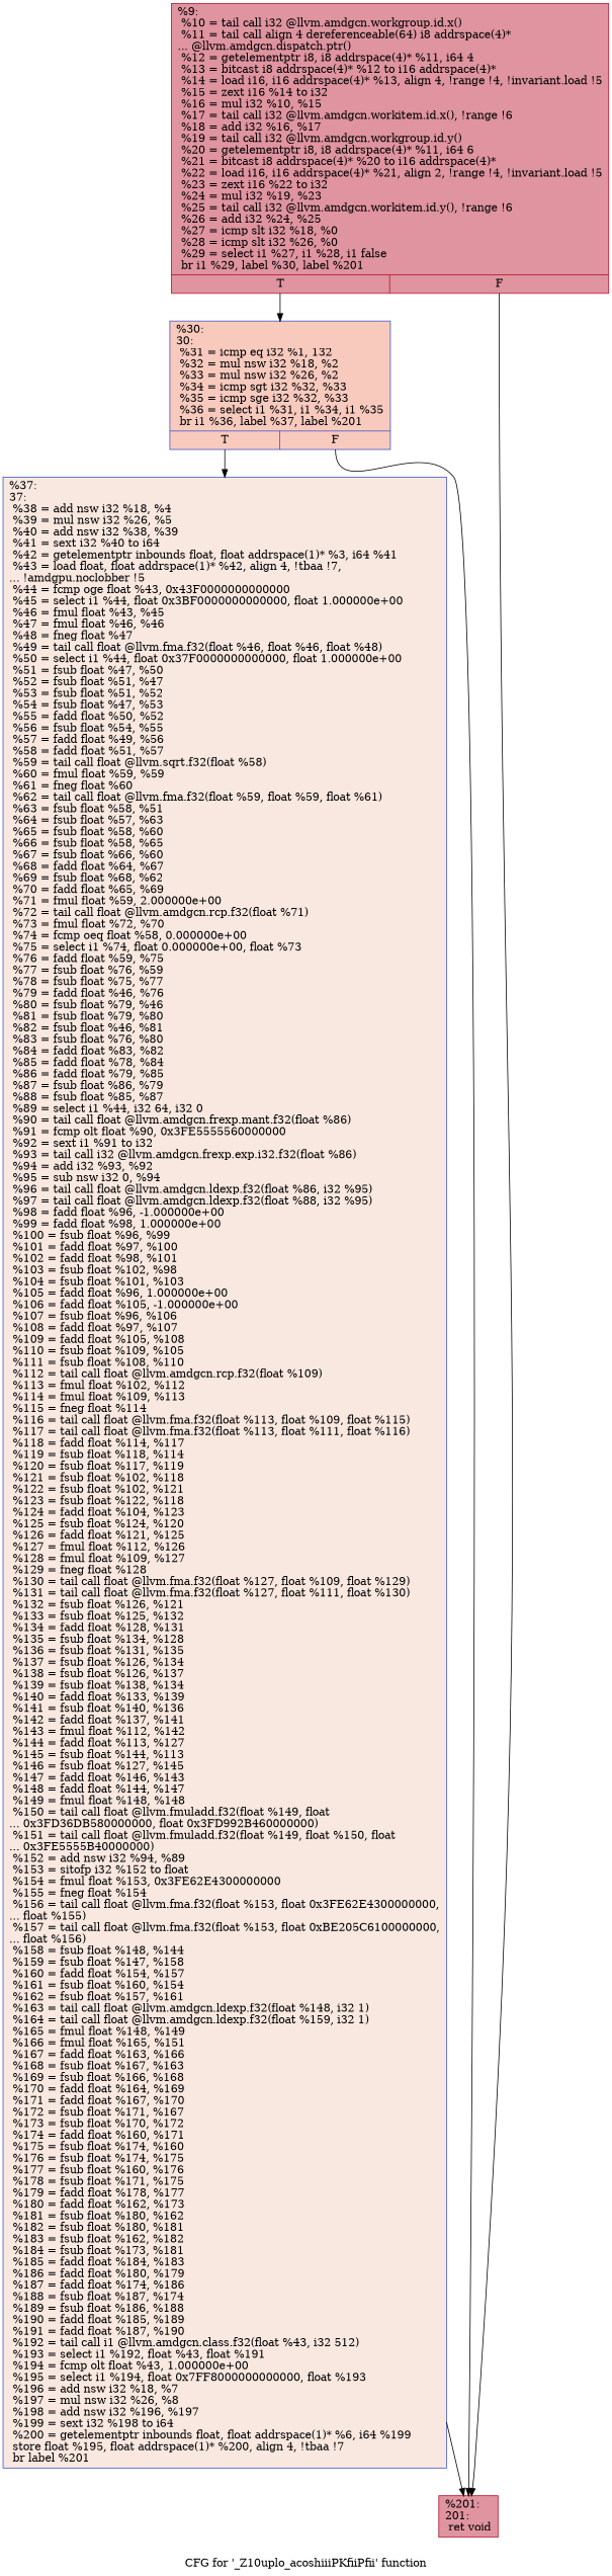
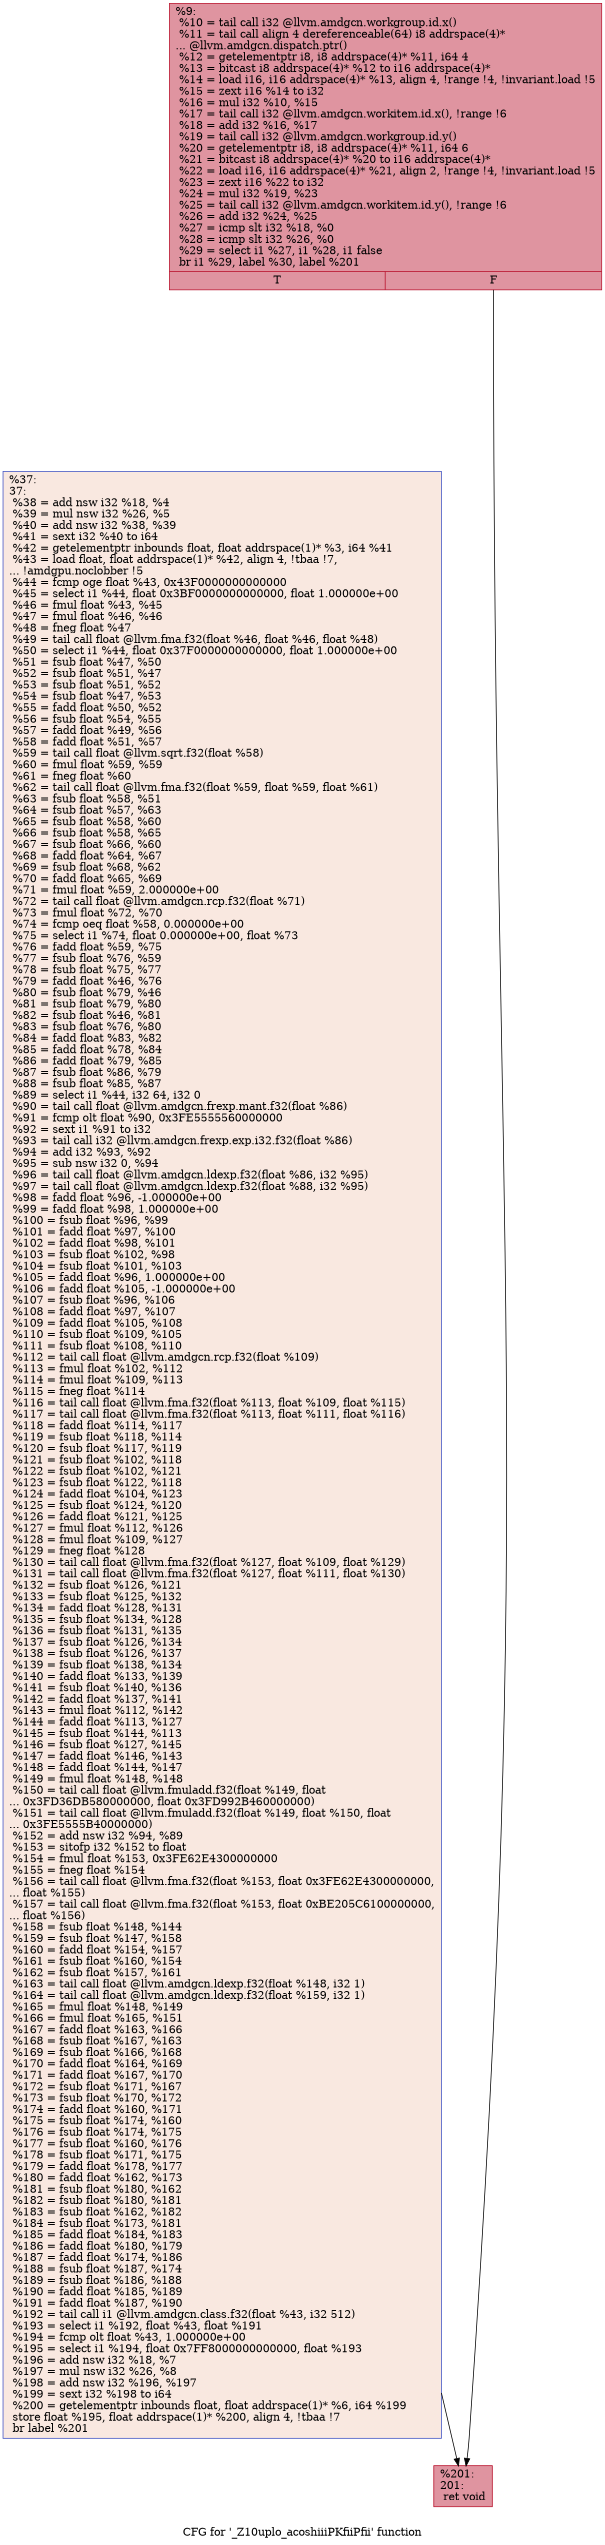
  digraph {
    label="CFG for '_Z10uplo_acoshiiiPKfiiPfii' function"
    node [color="#b70d28ff" fillcolor="#b70d2870" shape=record style=filled]
    edge [tailport=s0]
    n1 [label="{%9:\l  %10 = tail call i32 @llvm.amdgcn.workgroup.id.x()\l  %11 = tail call align 4 dereferenceable(64) i8 addrspace(4)*\l... @llvm.amdgcn.dispatch.ptr()\l  %12 = getelementptr i8, i8 addrspace(4)* %11, i64 4\l  %13 = bitcast i8 addrspace(4)* %12 to i16 addrspace(4)*\l  %14 = load i16, i16 addrspace(4)* %13, align 4, !range !4, !invariant.load !5\l  %15 = zext i16 %14 to i32\l  %16 = mul i32 %10, %15\l  %17 = tail call i32 @llvm.amdgcn.workitem.id.x(), !range !6\l  %18 = add i32 %16, %17\l  %19 = tail call i32 @llvm.amdgcn.workgroup.id.y()\l  %20 = getelementptr i8, i8 addrspace(4)* %11, i64 6\l  %21 = bitcast i8 addrspace(4)* %20 to i16 addrspace(4)*\l  %22 = load i16, i16 addrspace(4)* %21, align 2, !range !4, !invariant.load !5\l  %23 = zext i16 %22 to i32\l  %24 = mul i32 %19, %23\l  %25 = tail call i32 @llvm.amdgcn.workitem.id.y(), !range !6\l  %26 = add i32 %24, %25\l  %27 = icmp slt i32 %18, %0\l  %28 = icmp slt i32 %26, %0\l  %29 = select i1 %27, i1 %28, i1 false\l  br i1 %29, label %30, label %201\l|{<s0>T|<s1>F}}"]
-   n2 [color="#3d50c3ff" fillcolor="#ef886b70" label="{%30:\l30:                                               \l  %31 = icmp eq i32 %1, 132\l  %32 = mul nsw i32 %18, %2\l  %33 = mul nsw i32 %26, %2\l  %34 = icmp sgt i32 %32, %33\l  %35 = icmp sge i32 %32, %33\l  %36 = select i1 %31, i1 %34, i1 %35\l  br i1 %36, label %37, label %201\l|{<s0>T|<s1>F}}"]
    n3 [label="{%201:\l201:                                              \l  ret void\l}"]
    n4 [color="#3d50c3ff" fillcolor="#f1ccb870" label="{%37:\l37:                                               \l  %38 = add nsw i32 %18, %4\l  %39 = mul nsw i32 %26, %5\l  %40 = add nsw i32 %38, %39\l  %41 = sext i32 %40 to i64\l  %42 = getelementptr inbounds float, float addrspace(1)* %3, i64 %41\l  %43 = load float, float addrspace(1)* %42, align 4, !tbaa !7,\l... !amdgpu.noclobber !5\l  %44 = fcmp oge float %43, 0x43F0000000000000\l  %45 = select i1 %44, float 0x3BF0000000000000, float 1.000000e+00\l  %46 = fmul float %43, %45\l  %47 = fmul float %46, %46\l  %48 = fneg float %47\l  %49 = tail call float @llvm.fma.f32(float %46, float %46, float %48)\l  %50 = select i1 %44, float 0x37F0000000000000, float 1.000000e+00\l  %51 = fsub float %47, %50\l  %52 = fsub float %51, %47\l  %53 = fsub float %51, %52\l  %54 = fsub float %47, %53\l  %55 = fadd float %50, %52\l  %56 = fsub float %54, %55\l  %57 = fadd float %49, %56\l  %58 = fadd float %51, %57\l  %59 = tail call float @llvm.sqrt.f32(float %58)\l  %60 = fmul float %59, %59\l  %61 = fneg float %60\l  %62 = tail call float @llvm.fma.f32(float %59, float %59, float %61)\l  %63 = fsub float %58, %51\l  %64 = fsub float %57, %63\l  %65 = fsub float %58, %60\l  %66 = fsub float %58, %65\l  %67 = fsub float %66, %60\l  %68 = fadd float %64, %67\l  %69 = fsub float %68, %62\l  %70 = fadd float %65, %69\l  %71 = fmul float %59, 2.000000e+00\l  %72 = tail call float @llvm.amdgcn.rcp.f32(float %71)\l  %73 = fmul float %72, %70\l  %74 = fcmp oeq float %58, 0.000000e+00\l  %75 = select i1 %74, float 0.000000e+00, float %73\l  %76 = fadd float %59, %75\l  %77 = fsub float %76, %59\l  %78 = fsub float %75, %77\l  %79 = fadd float %46, %76\l  %80 = fsub float %79, %46\l  %81 = fsub float %79, %80\l  %82 = fsub float %46, %81\l  %83 = fsub float %76, %80\l  %84 = fadd float %83, %82\l  %85 = fadd float %78, %84\l  %86 = fadd float %79, %85\l  %87 = fsub float %86, %79\l  %88 = fsub float %85, %87\l  %89 = select i1 %44, i32 64, i32 0\l  %90 = tail call float @llvm.amdgcn.frexp.mant.f32(float %86)\l  %91 = fcmp olt float %90, 0x3FE5555560000000\l  %92 = sext i1 %91 to i32\l  %93 = tail call i32 @llvm.amdgcn.frexp.exp.i32.f32(float %86)\l  %94 = add i32 %93, %92\l  %95 = sub nsw i32 0, %94\l  %96 = tail call float @llvm.amdgcn.ldexp.f32(float %86, i32 %95)\l  %97 = tail call float @llvm.amdgcn.ldexp.f32(float %88, i32 %95)\l  %98 = fadd float %96, -1.000000e+00\l  %99 = fadd float %98, 1.000000e+00\l  %100 = fsub float %96, %99\l  %101 = fadd float %97, %100\l  %102 = fadd float %98, %101\l  %103 = fsub float %102, %98\l  %104 = fsub float %101, %103\l  %105 = fadd float %96, 1.000000e+00\l  %106 = fadd float %105, -1.000000e+00\l  %107 = fsub float %96, %106\l  %108 = fadd float %97, %107\l  %109 = fadd float %105, %108\l  %110 = fsub float %109, %105\l  %111 = fsub float %108, %110\l  %112 = tail call float @llvm.amdgcn.rcp.f32(float %109)\l  %113 = fmul float %102, %112\l  %114 = fmul float %109, %113\l  %115 = fneg float %114\l  %116 = tail call float @llvm.fma.f32(float %113, float %109, float %115)\l  %117 = tail call float @llvm.fma.f32(float %113, float %111, float %116)\l  %118 = fadd float %114, %117\l  %119 = fsub float %118, %114\l  %120 = fsub float %117, %119\l  %121 = fsub float %102, %118\l  %122 = fsub float %102, %121\l  %123 = fsub float %122, %118\l  %124 = fadd float %104, %123\l  %125 = fsub float %124, %120\l  %126 = fadd float %121, %125\l  %127 = fmul float %112, %126\l  %128 = fmul float %109, %127\l  %129 = fneg float %128\l  %130 = tail call float @llvm.fma.f32(float %127, float %109, float %129)\l  %131 = tail call float @llvm.fma.f32(float %127, float %111, float %130)\l  %132 = fsub float %126, %121\l  %133 = fsub float %125, %132\l  %134 = fadd float %128, %131\l  %135 = fsub float %134, %128\l  %136 = fsub float %131, %135\l  %137 = fsub float %126, %134\l  %138 = fsub float %126, %137\l  %139 = fsub float %138, %134\l  %140 = fadd float %133, %139\l  %141 = fsub float %140, %136\l  %142 = fadd float %137, %141\l  %143 = fmul float %112, %142\l  %144 = fadd float %113, %127\l  %145 = fsub float %144, %113\l  %146 = fsub float %127, %145\l  %147 = fadd float %146, %143\l  %148 = fadd float %144, %147\l  %149 = fmul float %148, %148\l  %150 = tail call float @llvm.fmuladd.f32(float %149, float\l... 0x3FD36DB580000000, float 0x3FD992B460000000)\l  %151 = tail call float @llvm.fmuladd.f32(float %149, float %150, float\l... 0x3FE5555B40000000)\l  %152 = add nsw i32 %94, %89\l  %153 = sitofp i32 %152 to float\l  %154 = fmul float %153, 0x3FE62E4300000000\l  %155 = fneg float %154\l  %156 = tail call float @llvm.fma.f32(float %153, float 0x3FE62E4300000000,\l... float %155)\l  %157 = tail call float @llvm.fma.f32(float %153, float 0xBE205C6100000000,\l... float %156)\l  %158 = fsub float %148, %144\l  %159 = fsub float %147, %158\l  %160 = fadd float %154, %157\l  %161 = fsub float %160, %154\l  %162 = fsub float %157, %161\l  %163 = tail call float @llvm.amdgcn.ldexp.f32(float %148, i32 1)\l  %164 = tail call float @llvm.amdgcn.ldexp.f32(float %159, i32 1)\l  %165 = fmul float %148, %149\l  %166 = fmul float %165, %151\l  %167 = fadd float %163, %166\l  %168 = fsub float %167, %163\l  %169 = fsub float %166, %168\l  %170 = fadd float %164, %169\l  %171 = fadd float %167, %170\l  %172 = fsub float %171, %167\l  %173 = fsub float %170, %172\l  %174 = fadd float %160, %171\l  %175 = fsub float %174, %160\l  %176 = fsub float %174, %175\l  %177 = fsub float %160, %176\l  %178 = fsub float %171, %175\l  %179 = fadd float %178, %177\l  %180 = fadd float %162, %173\l  %181 = fsub float %180, %162\l  %182 = fsub float %180, %181\l  %183 = fsub float %162, %182\l  %184 = fsub float %173, %181\l  %185 = fadd float %184, %183\l  %186 = fadd float %180, %179\l  %187 = fadd float %174, %186\l  %188 = fsub float %187, %174\l  %189 = fsub float %186, %188\l  %190 = fadd float %185, %189\l  %191 = fadd float %187, %190\l  %192 = tail call i1 @llvm.amdgcn.class.f32(float %43, i32 512)\l  %193 = select i1 %192, float %43, float %191\l  %194 = fcmp olt float %43, 1.000000e+00\l  %195 = select i1 %194, float 0x7FF8000000000000, float %193\l  %196 = add nsw i32 %18, %7\l  %197 = mul nsw i32 %26, %8\l  %198 = add nsw i32 %196, %197\l  %199 = sext i32 %198 to i64\l  %200 = getelementptr inbounds float, float addrspace(1)* %6, i64 %199\l  store float %195, float addrspace(1)* %200, align 4, !tbaa !7\l  br label %201\l}"]
-   n1 -> n2
    n1 -> n3 [tailport=s1]
-   n2 -> n3 [tailport=s1]
-   n2 -> n4
    n4 -> n3 [tailport=""]
  }
